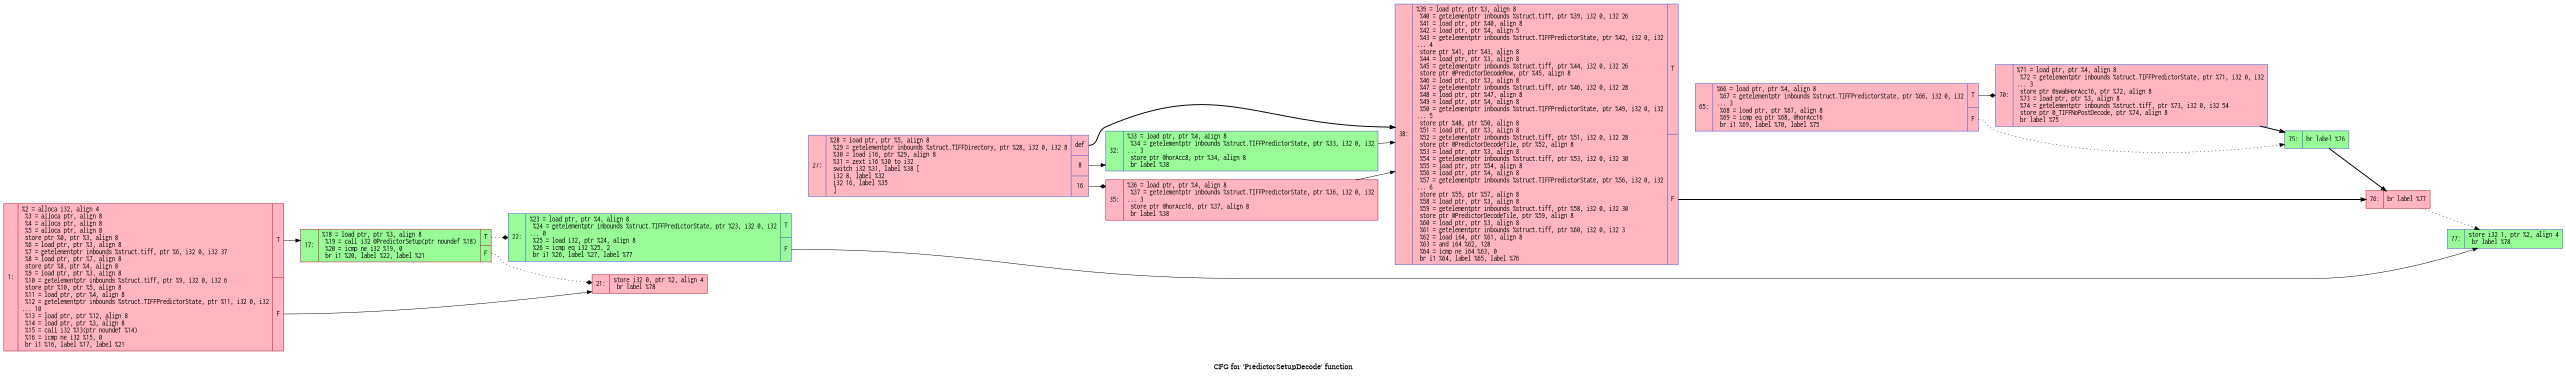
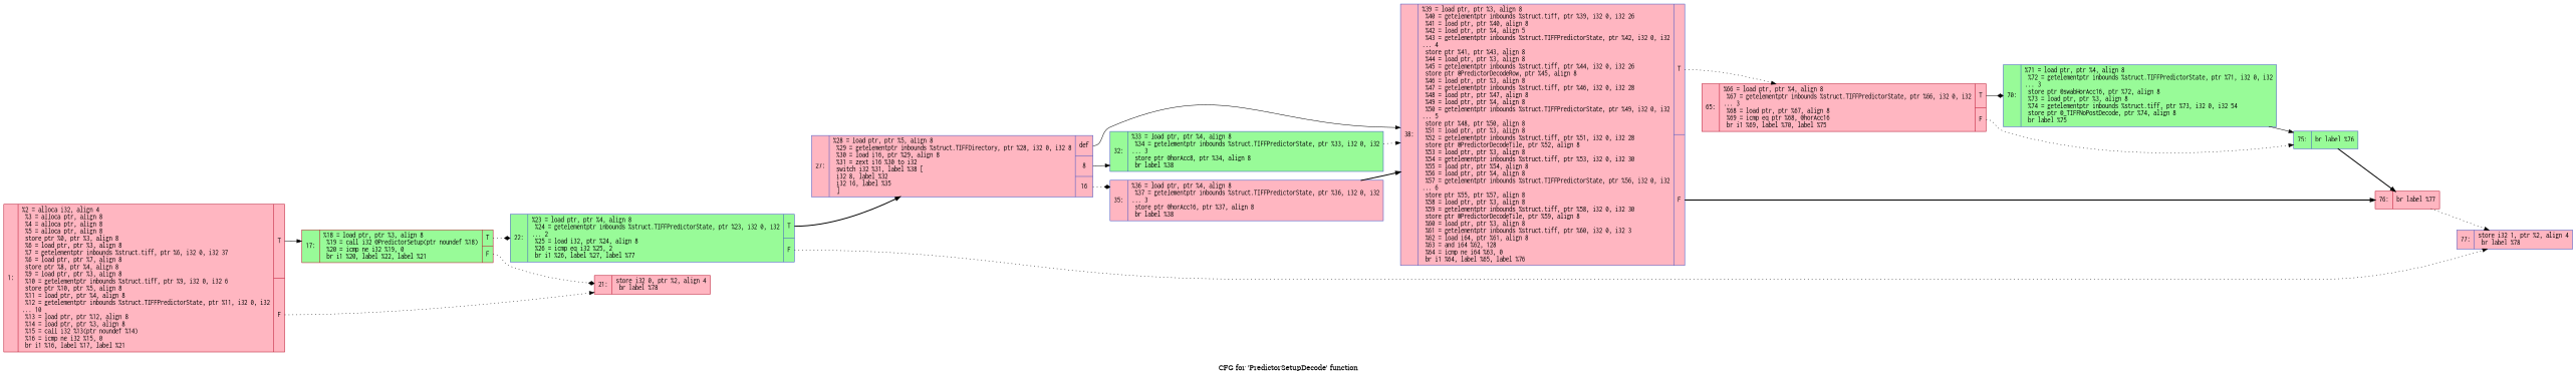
  digraph {
    label="CFG for 'PredictorSetupDecode' function"
    rankdir=LR
    node [color="#3d50c3ff" fillcolor=lightpink fontname=Courier shape=record style=filled]
    edge [arrowhead=normal style=dotted tailport=s0]
-   n1 [color="#b70d28ff" label="{1:\l|  %2 = alloca i32, align 4\l  %3 = alloca ptr, align 8\l  %4 = alloca ptr, align 8\l  %5 = alloca ptr, align 8\l  store ptr %0, ptr %3, align 8\l  %6 = load ptr, ptr %3, align 8\l  %7 = getelementptr inbounds %struct.tiff, ptr %6, i32 0, i32 37\l  %8 = load ptr, ptr %7, align 8\l  store ptr %8, ptr %4, align 8\l  %9 = load ptr, ptr %3, align 8\l  %10 = getelementptr inbounds %struct.tiff, ptr %9, i32 0, i32 6\l  store ptr %10, ptr %5, align 8\l  %11 = load ptr, ptr %4, align 8\l  %12 = getelementptr inbounds %struct.TIFFPredictorState, ptr %11, i32 0, i32\l... 10\l  %13 = load ptr, ptr %12, align 8\l  %14 = load ptr, ptr %3, align 8\l  %15 = call i32 %13(ptr noundef %14)\l  %16 = icmp ne i32 %15, 0\l  br i1 %16, label %17, label %21\l|{<s0>T|<s1>F}}"]
+   n1 [color="#b70d28ff" label="{1:\l|  %2 = alloca i32, align 4\l  %3 = alloca ptr, align 8\l  %4 = alloca ptr, align 8\l  %5 = alloca ptr, align 8\l  store ptr %0, ptr %3, align 8\l  %6 = load ptr, ptr %3, align 8\l  %7 = getelementptr inbounds %struct.tiff, ptr %6, i32 0, i32 37\l  %6 = load ptr, ptr %7, align 8\l  store ptr %8, ptr %4, align 8\l  %9 = load ptr, ptr %3, align 8\l  %10 = getelementptr inbounds %struct.tiff, ptr %9, i32 0, i32 6\l  store ptr %10, ptr %5, align 8\l  %11 = load ptr, ptr %4, align 8\l  %12 = getelementptr inbounds %struct.TIFFPredictorState, ptr %11, i32 0, i32\l... 10\l  %13 = load ptr, ptr %12, align 8\l  %14 = load ptr, ptr %3, align 8\l  %15 = call i32 %13(ptr noundef %14)\l  %16 = icmp ne i32 %15, 0\l  br i1 %16, label %17, label %21\l|{<s0>T|<s1>F}}"]
    n2 [color="#b70d28ff" fillcolor=palegreen label="{17:\l|  %18 = load ptr, ptr %3, align 8\l  %19 = call i32 @PredictorSetup(ptr noundef %18)\l  %20 = icmp ne i32 %19, 0\l  br i1 %20, label %22, label %21\l|{<s0>T|<s1>F}}"]
    n3 [color="#b70d28ff" label="{21:\l|  store i32 0, ptr %2, align 4\l  br label %78\l}"]
-   n4 [fillcolor=palegreen label="{22:\l|  %23 = load ptr, ptr %4, align 8\l  %24 = getelementptr inbounds %struct.TIFFPredictorState, ptr %23, i32 0, i32\l... 0\l  %25 = load i32, ptr %24, align 8\l  %26 = icmp eq i32 %25, 2\l  br i1 %26, label %27, label %77\l|{<s0>T|<s1>F}}"]
+   n4 [fillcolor=palegreen label="{22:\l|  %23 = load ptr, ptr %4, align 8\l  %24 = getelementptr inbounds %struct.TIFFPredictorState, ptr %23, i32 0, i32\l... 2\l  %25 = load i32, ptr %24, align 8\l  %26 = icmp eq i32 %25, 2\l  br i1 %26, label %27, label %77\l|{<s0>T|<s1>F}}"]
    n5 [label="{27:\l|  %28 = load ptr, ptr %5, align 8\l  %29 = getelementptr inbounds %struct.TIFFDirectory, ptr %28, i32 0, i32 8\l  %30 = load i16, ptr %29, align 8\l  %31 = zext i16 %30 to i32\l  switch i32 %31, label %38 [\l    i32 8, label %32\l    i32 16, label %35\l  ]\l|{<s0>def|<s1>8|<s2>16}}"]
-   n6 [fillcolor=palegreen label="{77:\l|  store i32 1, ptr %2, align 4\l  br label %78\l}"]
+   n6 [label="{77:\l|  store i32 1, ptr %2, align 4\l  br label %78\l}"]
    n7 [label="{38:\l|  %39 = load ptr, ptr %3, align 8\l  %40 = getelementptr inbounds %struct.tiff, ptr %39, i32 0, i32 26\l  %41 = load ptr, ptr %40, align 8\l  %42 = load ptr, ptr %4, align 5\l  %43 = getelementptr inbounds %struct.TIFFPredictorState, ptr %42, i32 0, i32\l... 4\l  store ptr %41, ptr %43, align 8\l  %44 = load ptr, ptr %3, align 8\l  %45 = getelementptr inbounds %struct.tiff, ptr %44, i32 0, i32 26\l  store ptr @PredictorDecodeRow, ptr %45, align 8\l  %46 = load ptr, ptr %3, align 8\l  %47 = getelementptr inbounds %struct.tiff, ptr %46, i32 0, i32 28\l  %48 = load ptr, ptr %47, align 8\l  %49 = load ptr, ptr %4, align 8\l  %50 = getelementptr inbounds %struct.TIFFPredictorState, ptr %49, i32 0, i32\l... 5\l  store ptr %48, ptr %50, align 8\l  %51 = load ptr, ptr %3, align 8\l  %52 = getelementptr inbounds %struct.tiff, ptr %51, i32 0, i32 28\l  store ptr @PredictorDecodeTile, ptr %52, align 8\l  %53 = load ptr, ptr %3, align 8\l  %54 = getelementptr inbounds %struct.tiff, ptr %53, i32 0, i32 30\l  %55 = load ptr, ptr %54, align 8\l  %56 = load ptr, ptr %4, align 8\l  %57 = getelementptr inbounds %struct.TIFFPredictorState, ptr %56, i32 0, i32\l... 6\l  store ptr %55, ptr %57, align 8\l  %58 = load ptr, ptr %3, align 8\l  %59 = getelementptr inbounds %struct.tiff, ptr %58, i32 0, i32 30\l  store ptr @PredictorDecodeTile, ptr %59, align 8\l  %60 = load ptr, ptr %3, align 8\l  %61 = getelementptr inbounds %struct.tiff, ptr %60, i32 0, i32 3\l  %62 = load i64, ptr %61, align 8\l  %63 = and i64 %62, 128\l  %64 = icmp ne i64 %63, 0\l  br i1 %64, label %65, label %76\l|{<s0>T|<s1>F}}"]
    n8 [fillcolor=palegreen label="{32:\l|  %33 = load ptr, ptr %4, align 8\l  %34 = getelementptr inbounds %struct.TIFFPredictorState, ptr %33, i32 0, i32\l... 3\l  store ptr @horAcc8, ptr %34, align 8\l  br label %38\l}"]
-   n9 [color="#b70d28ff" label="{35:\l|  %36 = load ptr, ptr %4, align 8\l  %37 = getelementptr inbounds %struct.TIFFPredictorState, ptr %36, i32 0, i32\l... 3\l  store ptr @horAcc16, ptr %37, align 8\l  br label %38\l}"]
-   n10 [label="{65:\l|  %66 = load ptr, ptr %4, align 8\l  %67 = getelementptr inbounds %struct.TIFFPredictorState, ptr %66, i32 0, i32\l... 3\l  %68 = load ptr, ptr %67, align 8\l  %69 = icmp eq ptr %68, @horAcc16\l  br i1 %69, label %70, label %75\l|{<s0>T|<s1>F}}"]
+   n9 [label="{35:\l|  %36 = load ptr, ptr %4, align 8\l  %37 = getelementptr inbounds %struct.TIFFPredictorState, ptr %36, i32 0, i32\l... 3\l  store ptr @horAcc16, ptr %37, align 8\l  br label %38\l}"]
+   n10 [color="#b70d28ff" label="{65:\l|  %66 = load ptr, ptr %4, align 8\l  %67 = getelementptr inbounds %struct.TIFFPredictorState, ptr %66, i32 0, i32\l... 3\l  %68 = load ptr, ptr %67, align 8\l  %69 = icmp eq ptr %68, @horAcc16\l  br i1 %69, label %70, label %75\l|{<s0>T|<s1>F}}"]
    n11 [color="#b70d28ff" label="{76:\l|  br label %77\l}"]
-   n12 [label="{70:\l|  %71 = load ptr, ptr %4, align 8\l  %72 = getelementptr inbounds %struct.TIFFPredictorState, ptr %71, i32 0, i32\l... 3\l  store ptr @swabHorAcc16, ptr %72, align 8\l  %73 = load ptr, ptr %3, align 8\l  %74 = getelementptr inbounds %struct.tiff, ptr %73, i32 0, i32 54\l  store ptr @_TIFFNoPostDecode, ptr %74, align 8\l  br label %75\l}"]
+   n12 [fillcolor=palegreen label="{70:\l|  %71 = load ptr, ptr %4, align 8\l  %72 = getelementptr inbounds %struct.TIFFPredictorState, ptr %71, i32 0, i32\l... 3\l  store ptr @swabHorAcc16, ptr %72, align 8\l  %73 = load ptr, ptr %3, align 8\l  %74 = getelementptr inbounds %struct.tiff, ptr %73, i32 0, i32 54\l  store ptr @_TIFFNoPostDecode, ptr %74, align 8\l  br label %75\l}"]
    n13 [fillcolor=palegreen label="{75:\l|  br label %76\l}"]
    n1 -> n2 [style=solid]
-   n1 -> n3 [style=solid tailport=s1]
+   n1 -> n3 [tailport=s1]
    n2 -> n3 [arrowhead=diamond tailport=s1]
    n2 -> n4 [arrowhead=diamond]
-   n4 -> n6 [style=solid tailport=s1]
-   n5 -> n7 [style=bold]
+   n4 -> n5 [style=bold]
+   n4 -> n6 [tailport=s1]
+   n5 -> n7 [style=solid]
    n5 -> n8 [style=solid tailport=s1]
-   n5 -> n9 [arrowhead=diamond style=solid tailport=s2]
+   n5 -> n9 [arrowhead=diamond tailport=s2]
+   n7 -> n10
    n7 -> n11 [style=bold tailport=s1]
-   n8 -> n7 [style=solid tailport=""]
-   n9 -> n7 [style=solid tailport=""]
+   n8 -> n7 [tailport=""]
+   n9 -> n7 [style=bold tailport=""]
    n10 -> n12 [arrowhead=diamond style=solid]
    n10 -> n13 [tailport=s1]
    n11 -> n6 [tailport=""]
-   n12 -> n13 [style=bold tailport=""]
+   n12 -> n13 [style=solid tailport=""]
    n13 -> n11 [style=bold tailport=""]
  }
